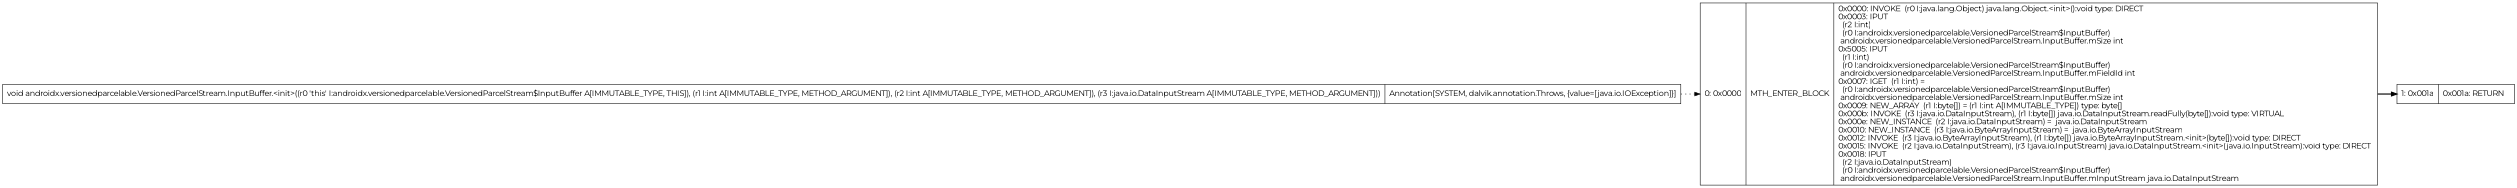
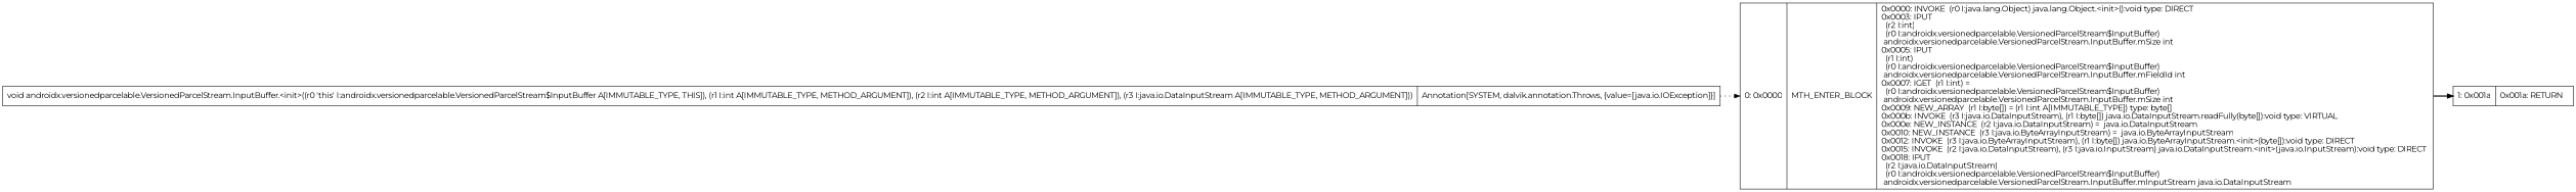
  digraph {
    rankdir=LR
    fontname=Montserrat
    node [shape=record fontname=Montserrat]
    edge [fontname=Montserrat]
-   n1 [label="{0\:\ 0x0000|MTH_ENTER_BLOCK\l|0x0000: INVOKE  (r0 I:java.lang.Object) java.lang.Object.\<init\>():void type: DIRECT \l0x0003: IPUT  \l  (r2 I:int)\l  (r0 I:androidx.versionedparcelable.VersionedParcelStream$InputBuffer)\l androidx.versionedparcelable.VersionedParcelStream.InputBuffer.mSize int \l0x5005: IPUT  \l  (r1 I:int)\l  (r0 I:androidx.versionedparcelable.VersionedParcelStream$InputBuffer)\l androidx.versionedparcelable.VersionedParcelStream.InputBuffer.mFieldId int \l0x0007: IGET  (r1 I:int) = \l  (r0 I:androidx.versionedparcelable.VersionedParcelStream$InputBuffer)\l androidx.versionedparcelable.VersionedParcelStream.InputBuffer.mSize int \l0x0009: NEW_ARRAY  (r1 I:byte[]) = (r1 I:int A[IMMUTABLE_TYPE]) type: byte[] \l0x000b: INVOKE  (r3 I:java.io.DataInputStream), (r1 I:byte[]) java.io.DataInputStream.readFully(byte[]):void type: VIRTUAL \l0x000e: NEW_INSTANCE  (r2 I:java.io.DataInputStream) =  java.io.DataInputStream \l0x0010: NEW_INSTANCE  (r3 I:java.io.ByteArrayInputStream) =  java.io.ByteArrayInputStream \l0x0012: INVOKE  (r3 I:java.io.ByteArrayInputStream), (r1 I:byte[]) java.io.ByteArrayInputStream.\<init\>(byte[]):void type: DIRECT \l0x0015: INVOKE  (r2 I:java.io.DataInputStream), (r3 I:java.io.InputStream) java.io.DataInputStream.\<init\>(java.io.InputStream):void type: DIRECT \l0x0018: IPUT  \l  (r2 I:java.io.DataInputStream)\l  (r0 I:androidx.versionedparcelable.VersionedParcelStream$InputBuffer)\l androidx.versionedparcelable.VersionedParcelStream.InputBuffer.mInputStream java.io.DataInputStream \l}"]
+   n1 [label="{0\:\ 0x0000|MTH_ENTER_BLOCK\l|0x0000: INVOKE  (r0 I:java.lang.Object) java.lang.Object.\<init\>():void type: DIRECT \l0x0003: IPUT  \l  (r2 I:int)\l  (r0 I:androidx.versionedparcelable.VersionedParcelStream$InputBuffer)\l androidx.versionedparcelable.VersionedParcelStream.InputBuffer.mSize int \l0x0005: IPUT  \l  (r1 I:int)\l  (r0 I:androidx.versionedparcelable.VersionedParcelStream$InputBuffer)\l androidx.versionedparcelable.VersionedParcelStream.InputBuffer.mFieldId int \l0x0007: IGET  (r1 I:int) = \l  (r0 I:androidx.versionedparcelable.VersionedParcelStream$InputBuffer)\l androidx.versionedparcelable.VersionedParcelStream.InputBuffer.mSize int \l0x0009: NEW_ARRAY  (r1 I:byte[]) = (r1 I:int A[IMMUTABLE_TYPE]) type: byte[] \l0x000b: INVOKE  (r3 I:java.io.DataInputStream), (r1 I:byte[]) java.io.DataInputStream.readFully(byte[]):void type: VIRTUAL \l0x000e: NEW_INSTANCE  (r2 I:java.io.DataInputStream) =  java.io.DataInputStream \l0x0010: NEW_INSTANCE  (r3 I:java.io.ByteArrayInputStream) =  java.io.ByteArrayInputStream \l0x0012: INVOKE  (r3 I:java.io.ByteArrayInputStream), (r1 I:byte[]) java.io.ByteArrayInputStream.\<init\>(byte[]):void type: DIRECT \l0x0015: INVOKE  (r2 I:java.io.DataInputStream), (r3 I:java.io.InputStream) java.io.DataInputStream.\<init\>(java.io.InputStream):void type: DIRECT \l0x0018: IPUT  \l  (r2 I:java.io.DataInputStream)\l  (r0 I:androidx.versionedparcelable.VersionedParcelStream$InputBuffer)\l androidx.versionedparcelable.VersionedParcelStream.InputBuffer.mInputStream java.io.DataInputStream \l}"]
    n2 [label="{1\:\ 0x001a|0x001a: RETURN   \l}"]
    n3 [label="{void androidx.versionedparcelable.VersionedParcelStream.InputBuffer.\<init\>((r0 'this' I:androidx.versionedparcelable.VersionedParcelStream$InputBuffer A[IMMUTABLE_TYPE, THIS]), (r1 I:int A[IMMUTABLE_TYPE, METHOD_ARGUMENT]), (r2 I:int A[IMMUTABLE_TYPE, METHOD_ARGUMENT]), (r3 I:java.io.DataInputStream A[IMMUTABLE_TYPE, METHOD_ARGUMENT]))  | Annotation[SYSTEM, dalvik.annotation.Throws, \{value=[java.io.IOException]\}]\l}"]
    n1 -> n2 [style=bold]
    n3 -> n1 [style=dotted]
  }
